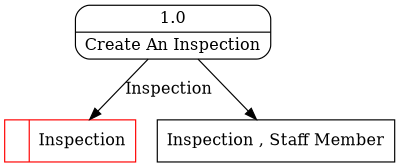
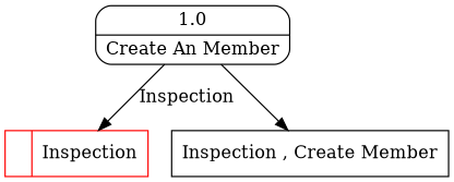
  digraph {
    n1 [color=red label="<f0>  |<f1> Inspection " shape=record]
-   n2 [label="Inspection , Staff Member" shape=box]
-   n3 [label="{<f0> 1.0|<f1> Create An Inspection }" shape=Mrecord]
+   n2 [label="Inspection , Create Member" shape=box]
+   n3 [label="{<f0> 1.0|<f1> Create An Member }" shape=Mrecord]
    n3 -> n1 [label=Inspection]
    n3 -> n2
  }
